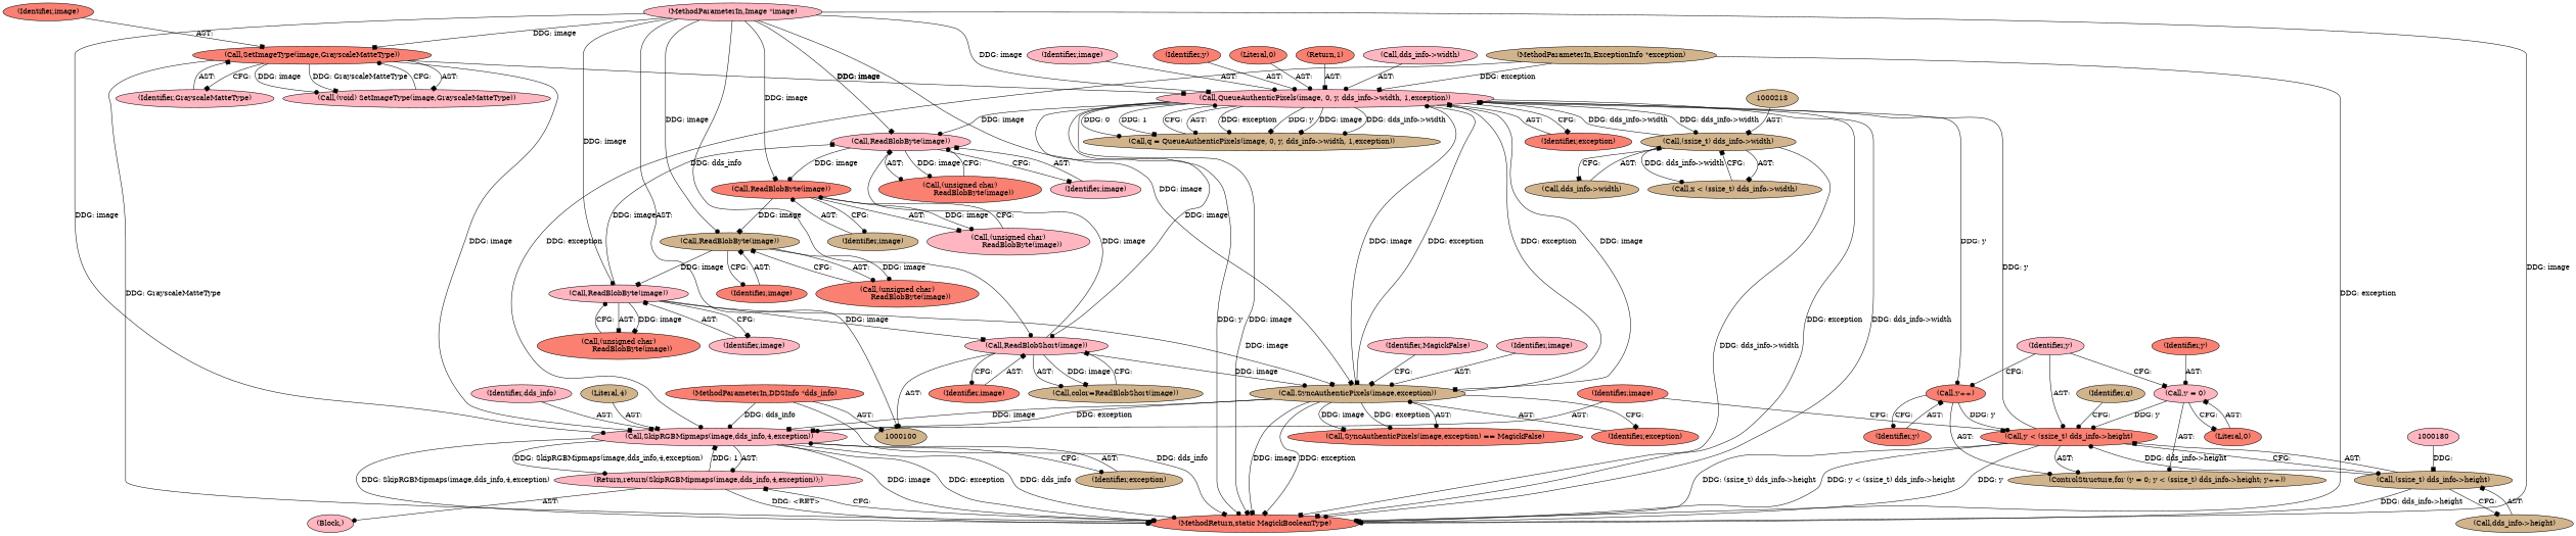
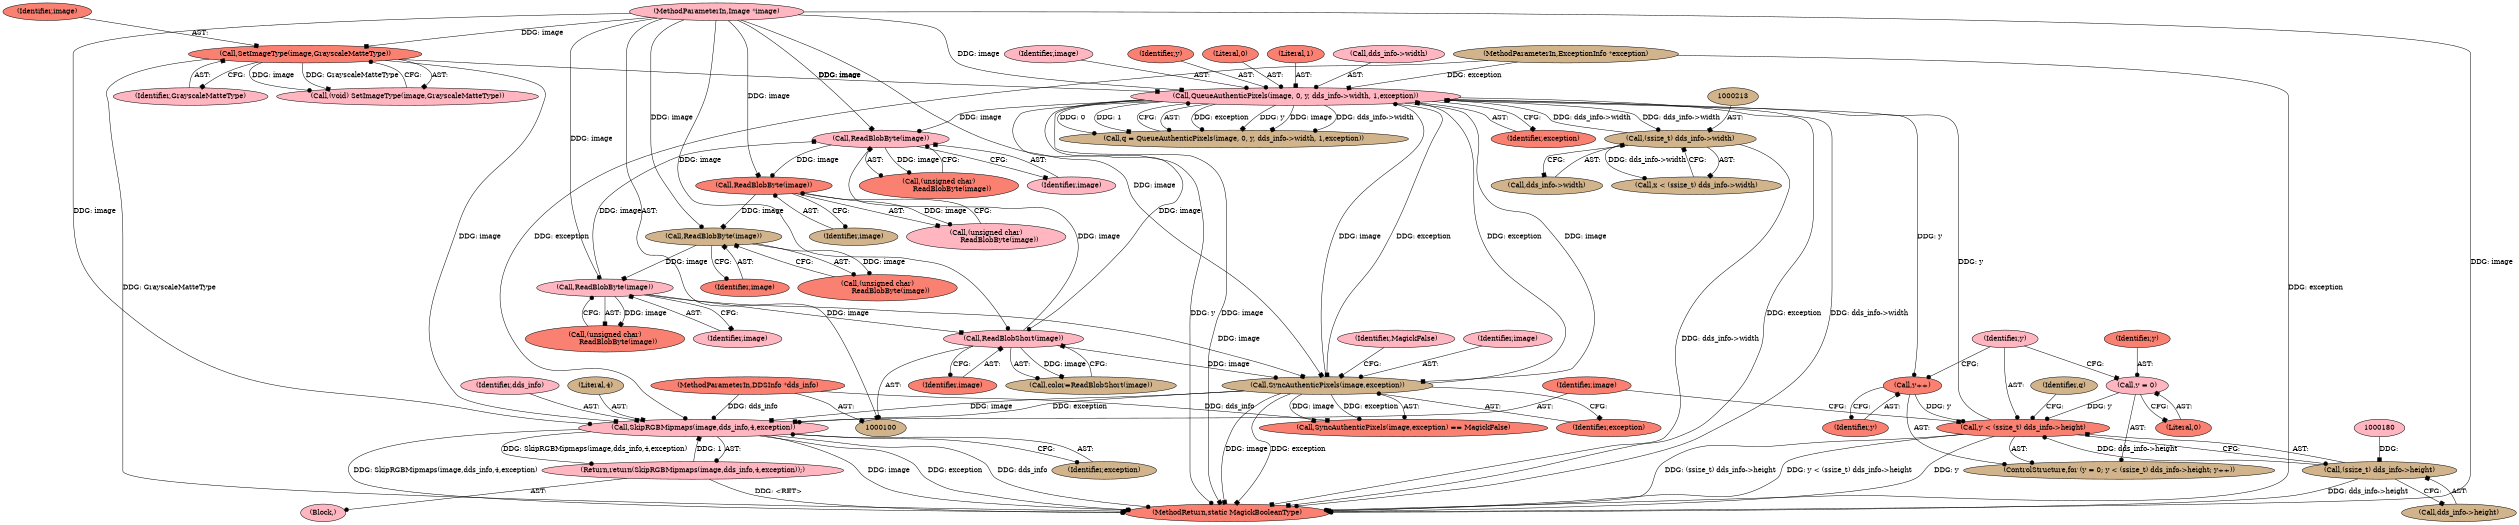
  digraph {
    node [fillcolor=salmon style=filled]
    edge [arrowhead=box]
    n1 [fillcolor=lightpink label="(Call,SkipRGBMipmaps(image,dds_info,4,exception))"]
    n2 [fillcolor=lightpink label="(Return,return(SkipRGBMipmaps(image,dds_info,4,exception));)"]
    n3 [label="(MethodReturn,static MagickBooleanType)"]
    n4 [fillcolor=tan label="(Identifier,exception)"]
    n5 [fillcolor=lightpink label="(Block,)"]
    n6 [label="(Call,SetImageType(image,GrayscaleMatteType))"]
    n7 [fillcolor=lightpink label="(Call,QueueAuthenticPixels(image, 0, y, dds_info->width, 1,exception))"]
    n8 [fillcolor=lightpink label="(Identifier,GrayscaleMatteType)"]
    n9 [fillcolor=lightpink label="(Call,(void) SetImageType(image,GrayscaleMatteType))"]
    n10 [fillcolor=tan label="(Call,SyncAuthenticPixels(image,exception))"]
    n11 [fillcolor=lightpink label="(Call,ReadBlobByte(image))"]
    n12 [fillcolor=lightpink label="(Call,ReadBlobShort(image))"]
    n13 [label="(Call,y++)"]
    n14 [fillcolor=tan label="(Call,(ssize_t) dds_info->width)"]
    n15 [fillcolor=tan label="(Call,q = QueueAuthenticPixels(image, 0, y, dds_info->width, 1,exception))"]
    n16 [label="(Identifier,exception)"]
    n17 [fillcolor=lightpink label="(MethodParameterIn,Image *image)"]
    n18 [fillcolor=lightpink label="(Call,ReadBlobByte(image))"]
    n19 [fillcolor=tan label="(Call,ReadBlobByte(image))"]
    n20 [label="(Call,ReadBlobByte(image))"]
    1000100 [fillcolor=tan]
    n22 [label="(Call,SyncAuthenticPixels(image,exception) == MagickFalse)"]
    n23 [label="(Identifier,exception)"]
    n24 [fillcolor=lightpink label="(Identifier,image)"]
    n25 [label="(Call,(unsigned char)\n            ReadBlobByte(image))"]
    n26 [label="(Identifier,image)"]
    n27 [label="(Call,(unsigned char)\n            ReadBlobByte(image))"]
    n28 [fillcolor=lightpink label="(Call,(unsigned char)\n            ReadBlobByte(image))"]
    n29 [fillcolor=tan label="(Identifier,image)"]
    n30 [label="(Call,(unsigned char)\n            ReadBlobByte(image))"]
    n31 [fillcolor=lightpink label="(Identifier,image)"]
    n32 [fillcolor=tan label="(Call,color=ReadBlobShort(image))"]
    n33 [label="(Identifier,image)"]
    n34 [label="(Call,y < (ssize_t) dds_info->height)"]
    n35 [fillcolor=tan label="(ControlStructure,for (y = 0; y < (ssize_t) dds_info->height; y++))"]
    n36 [label="(Identifier,y)"]
    n37 [fillcolor=tan label="(Call,x < (ssize_t) dds_info->width)"]
    n38 [fillcolor=tan label="(Call,dds_info->width)"]
    n39 [fillcolor=tan label="(Call,(ssize_t) dds_info->height)"]
    n40 [fillcolor=tan label="(Call,dds_info->height)"]
    n41 [fillcolor=lightpink label="(Call,y = 0)"]
    n42 [label="(Literal,0)"]
    n43 [fillcolor=tan label="(MethodParameterIn,ExceptionInfo *exception)"]
    n44 [label="(MethodParameterIn,DDSInfo *dds_info)"]
    n45 [fillcolor=lightpink label="(Identifier,image)"]
    n46 [label="(Identifier,y)"]
    n47 [label="(Identifier,image)"]
    n48 [label="(Literal,0)"]
    n49 [fillcolor=lightpink label="(Identifier,MagickFalse)"]
    n50 [fillcolor=lightpink label="(Identifier,y)"]
    n51 [fillcolor=lightpink label="(Identifier,image)"]
    n52 [label="(Identifier,y)"]
-   n53 [label="(Return,1)"]
+   n53 [label="(Literal,1)"]
    n54 [fillcolor=lightpink label="(Identifier,dds_info)"]
    n55 [fillcolor=tan label="(Literal,4)"]
    n56 [fillcolor=tan label="(Identifier,q)"]
    n57 [fillcolor=lightpink label="(Call,dds_info->width)"]
    n58 [label="(Identifier,image)"]
    1000180 [fillcolor=lightpink]
    1000213 [fillcolor=tan]
    n1 -> n2 [arrowhead=dot label="AST: "]
    n1 -> n2 [arrowhead=dot label="DDG: SkipRGBMipmaps(image,dds_info,4,exception)"]
    n1 -> n3 [label="DDG: image"]
    n1 -> n3 [arrowhead=dot label="DDG: exception"]
    n1 -> n3 [arrowhead=dot label="DDG: dds_info"]
    n1 -> n3 [label="DDG: SkipRGBMipmaps(image,dds_info,4,exception)"]
    n1 -> n4 [arrowhead=dot label="CFG: "]
    n2 -> n1 [label="DDG: 1"]
    n2 -> n3 [arrowhead=dot label="DDG: <RET>"]
    n2 -> n5 [arrowhead=dot label="AST: "]
-   n3 -> n2 [label="CFG: "]
    n4 -> n1 [arrowhead=dot label="AST: "]
    n6 -> n1 [label="DDG: image"]
    n6 -> n3 [arrowhead=dot label="DDG: GrayscaleMatteType"]
    n6 -> n7 [label="DDG: image"]
    n6 -> n8 [label="CFG: "]
    n6 -> n9 [label="AST: "]
    n6 -> n9 [arrowhead=dot label="DDG: image"]
    n6 -> n9 [label="DDG: GrayscaleMatteType"]
    n7 -> n3 [label="DDG: image"]
    n7 -> n3 [label="DDG: exception"]
    n7 -> n3 [arrowhead=dot label="DDG: dds_info->width"]
    n7 -> n3 [arrowhead=dot label="DDG: y"]
    n7 -> n10 [label="DDG: image"]
    n7 -> n10 [label="DDG: exception"]
    n7 -> n11 [arrowhead=dot label="DDG: image"]
    n7 -> n12 [arrowhead=dot label="DDG: image"]
    n7 -> n13 [arrowhead=dot label="DDG: y"]
    n7 -> n14 [arrowhead=dot label="DDG: dds_info->width"]
    n7 -> n15 [arrowhead=dot label="AST: "]
    n7 -> n15 [arrowhead=dot label="DDG: exception"]
    n7 -> n15 [label="DDG: y"]
    n7 -> n15 [label="DDG: image"]
    n7 -> n15 [arrowhead=dot label="DDG: dds_info->width"]
    n7 -> n15 [arrowhead=dot label="DDG: 0"]
    n7 -> n15 [label="DDG: 1"]
    n7 -> n16 [label="CFG: "]
    n8 -> n6 [label="AST: "]
    n9 -> n6 [arrowhead=dot label="CFG: "]
    n10 -> n1 [label="DDG: image"]
    n10 -> n1 [arrowhead=dot label="DDG: exception"]
    n10 -> n3 [label="DDG: exception"]
    n10 -> n3 [label="DDG: image"]
    n10 -> n7 [arrowhead=dot label="DDG: image"]
    n10 -> n7 [label="DDG: exception"]
    n10 -> n22 [arrowhead=dot label="AST: "]
    n10 -> n22 [label="DDG: image"]
    n10 -> n22 [arrowhead=dot label="DDG: exception"]
    n10 -> n23 [label="CFG: "]
    n11 -> n20 [arrowhead=dot label="DDG: image"]
    n11 -> n30 [arrowhead=dot label="AST: "]
    n11 -> n30 [arrowhead=dot label="DDG: image"]
    n11 -> n31 [label="CFG: "]
    n12 -> n10 [arrowhead=dot label="DDG: image"]
    n12 -> n11 [label="DDG: image"]
    n12 -> 1000100 [arrowhead=dot label="AST: "]
    n12 -> n32 [arrowhead=dot label="AST: "]
    n12 -> n32 [label="DDG: image"]
    n12 -> n33 [arrowhead=dot label="CFG: "]
    n13 -> n34 [arrowhead=dot label="DDG: y"]
    n13 -> n35 [arrowhead=dot label="AST: "]
    n13 -> n36 [arrowhead=dot label="CFG: "]
    n14 -> n3 [label="DDG: dds_info->width"]
    n14 -> n7 [arrowhead=dot label="DDG: dds_info->width"]
    n14 -> n37 [label="AST: "]
    n14 -> n37 [arrowhead=dot label="DDG: dds_info->width"]
    n14 -> n38 [label="CFG: "]
    n15 -> n7 [arrowhead=dot label="CFG: "]
    n16 -> n7 [label="AST: "]
    n17 -> n1 [arrowhead=dot label="DDG: image"]
    n17 -> n3 [label="DDG: image"]
    n17 -> n6 [label="DDG: image"]
    n17 -> n7 [label="DDG: image"]
    n17 -> n10 [label="DDG: image"]
    n17 -> n11 [label="DDG: image"]
-   n17 -> n12 [arrowhead=dot label="DDG: dds_info"]
+   n17 -> n12 [arrowhead=dot label="DDG: image"]
    n17 -> n18 [arrowhead=dot label="DDG: image"]
    n17 -> n19 [arrowhead=dot label="DDG: image"]
    n17 -> n20 [label="DDG: image"]
    n17 -> 1000100 [label="AST: "]
    n18 -> n10 [label="DDG: image"]
    n18 -> n11 [label="DDG: image"]
    n18 -> n12 [label="DDG: image"]
    n18 -> n24 [label="CFG: "]
    n18 -> n25 [label="AST: "]
    n18 -> n25 [label="DDG: image"]
    n19 -> n18 [label="DDG: image"]
    n19 -> n26 [arrowhead=dot label="CFG: "]
    n19 -> n27 [arrowhead=dot label="AST: "]
    n19 -> n27 [arrowhead=dot label="DDG: image"]
    n20 -> n19 [label="DDG: image"]
    n20 -> n28 [label="AST: "]
    n20 -> n28 [arrowhead=dot label="DDG: image"]
    n20 -> n29 [arrowhead=dot label="CFG: "]
    n23 -> n10 [arrowhead=dot label="AST: "]
    n24 -> n18 [label="AST: "]
    n25 -> n18 [arrowhead=dot label="CFG: "]
    n26 -> n19 [label="AST: "]
    n27 -> n19 [label="CFG: "]
    n28 -> n20 [arrowhead=dot label="CFG: "]
    n29 -> n20 [arrowhead=dot label="AST: "]
    n30 -> n11 [arrowhead=dot label="CFG: "]
    n31 -> n11 [label="AST: "]
    n32 -> n12 [label="CFG: "]
    n33 -> n12 [label="AST: "]
    n34 -> n3 [arrowhead=dot label="DDG: y"]
    n34 -> n3 [arrowhead=dot label="DDG: (ssize_t) dds_info->height"]
    n34 -> n3 [label="DDG: y < (ssize_t) dds_info->height"]
    n34 -> n7 [label="DDG: y"]
    n34 -> n35 [arrowhead=dot label="AST: "]
    n34 -> n39 [arrowhead=dot label="CFG: "]
    n36 -> n13 [label="AST: "]
    n37 -> n14 [label="CFG: "]
    n38 -> n14 [label="AST: "]
    n39 -> n3 [arrowhead=dot label="DDG: dds_info->height"]
    n39 -> n34 [label="AST: "]
    n39 -> n34 [arrowhead=dot label="DDG: dds_info->height"]
    n39 -> n40 [label="CFG: "]
    n40 -> n39 [label="AST: "]
    n41 -> n34 [arrowhead=dot label="DDG: y"]
    n41 -> n35 [arrowhead=dot label="AST: "]
    n41 -> n42 [label="CFG: "]
    n42 -> n41 [label="AST: "]
    n43 -> n1 [arrowhead=dot label="DDG: exception"]
    n43 -> n3 [arrowhead=dot label="DDG: exception"]
    n43 -> n7 [label="DDG: exception"]
    n44 -> n1 [arrowhead=dot label="DDG: dds_info"]
-   n44 -> n3 [label="DDG: dds_info"]
+   n44 -> n22 [label="DDG: dds_info"]
    n44 -> 1000100 [label="AST: "]
    n45 -> n7 [arrowhead=dot label="AST: "]
    n46 -> n7 [arrowhead=dot label="AST: "]
    n47 -> n1 [label="AST: "]
    n47 -> n34 [label="CFG: "]
    n48 -> n7 [arrowhead=dot label="AST: "]
    n49 -> n10 [label="CFG: "]
    n50 -> n13 [arrowhead=dot label="CFG: "]
    n50 -> n34 [arrowhead=dot label="AST: "]
    n50 -> n41 [label="CFG: "]
    n51 -> n10 [arrowhead=dot label="AST: "]
    n52 -> n41 [arrowhead=dot label="AST: "]
    n53 -> n7 [label="AST: "]
    n54 -> n1 [label="AST: "]
    n55 -> n1 [label="AST: "]
    n56 -> n34 [arrowhead=dot label="CFG: "]
    n57 -> n7 [arrowhead=dot label="AST: "]
    n58 -> n6 [label="AST: "]
    1000180 -> n39 [label="DDG: "]
    1000213 -> n14 [label="AST: "]
  }
